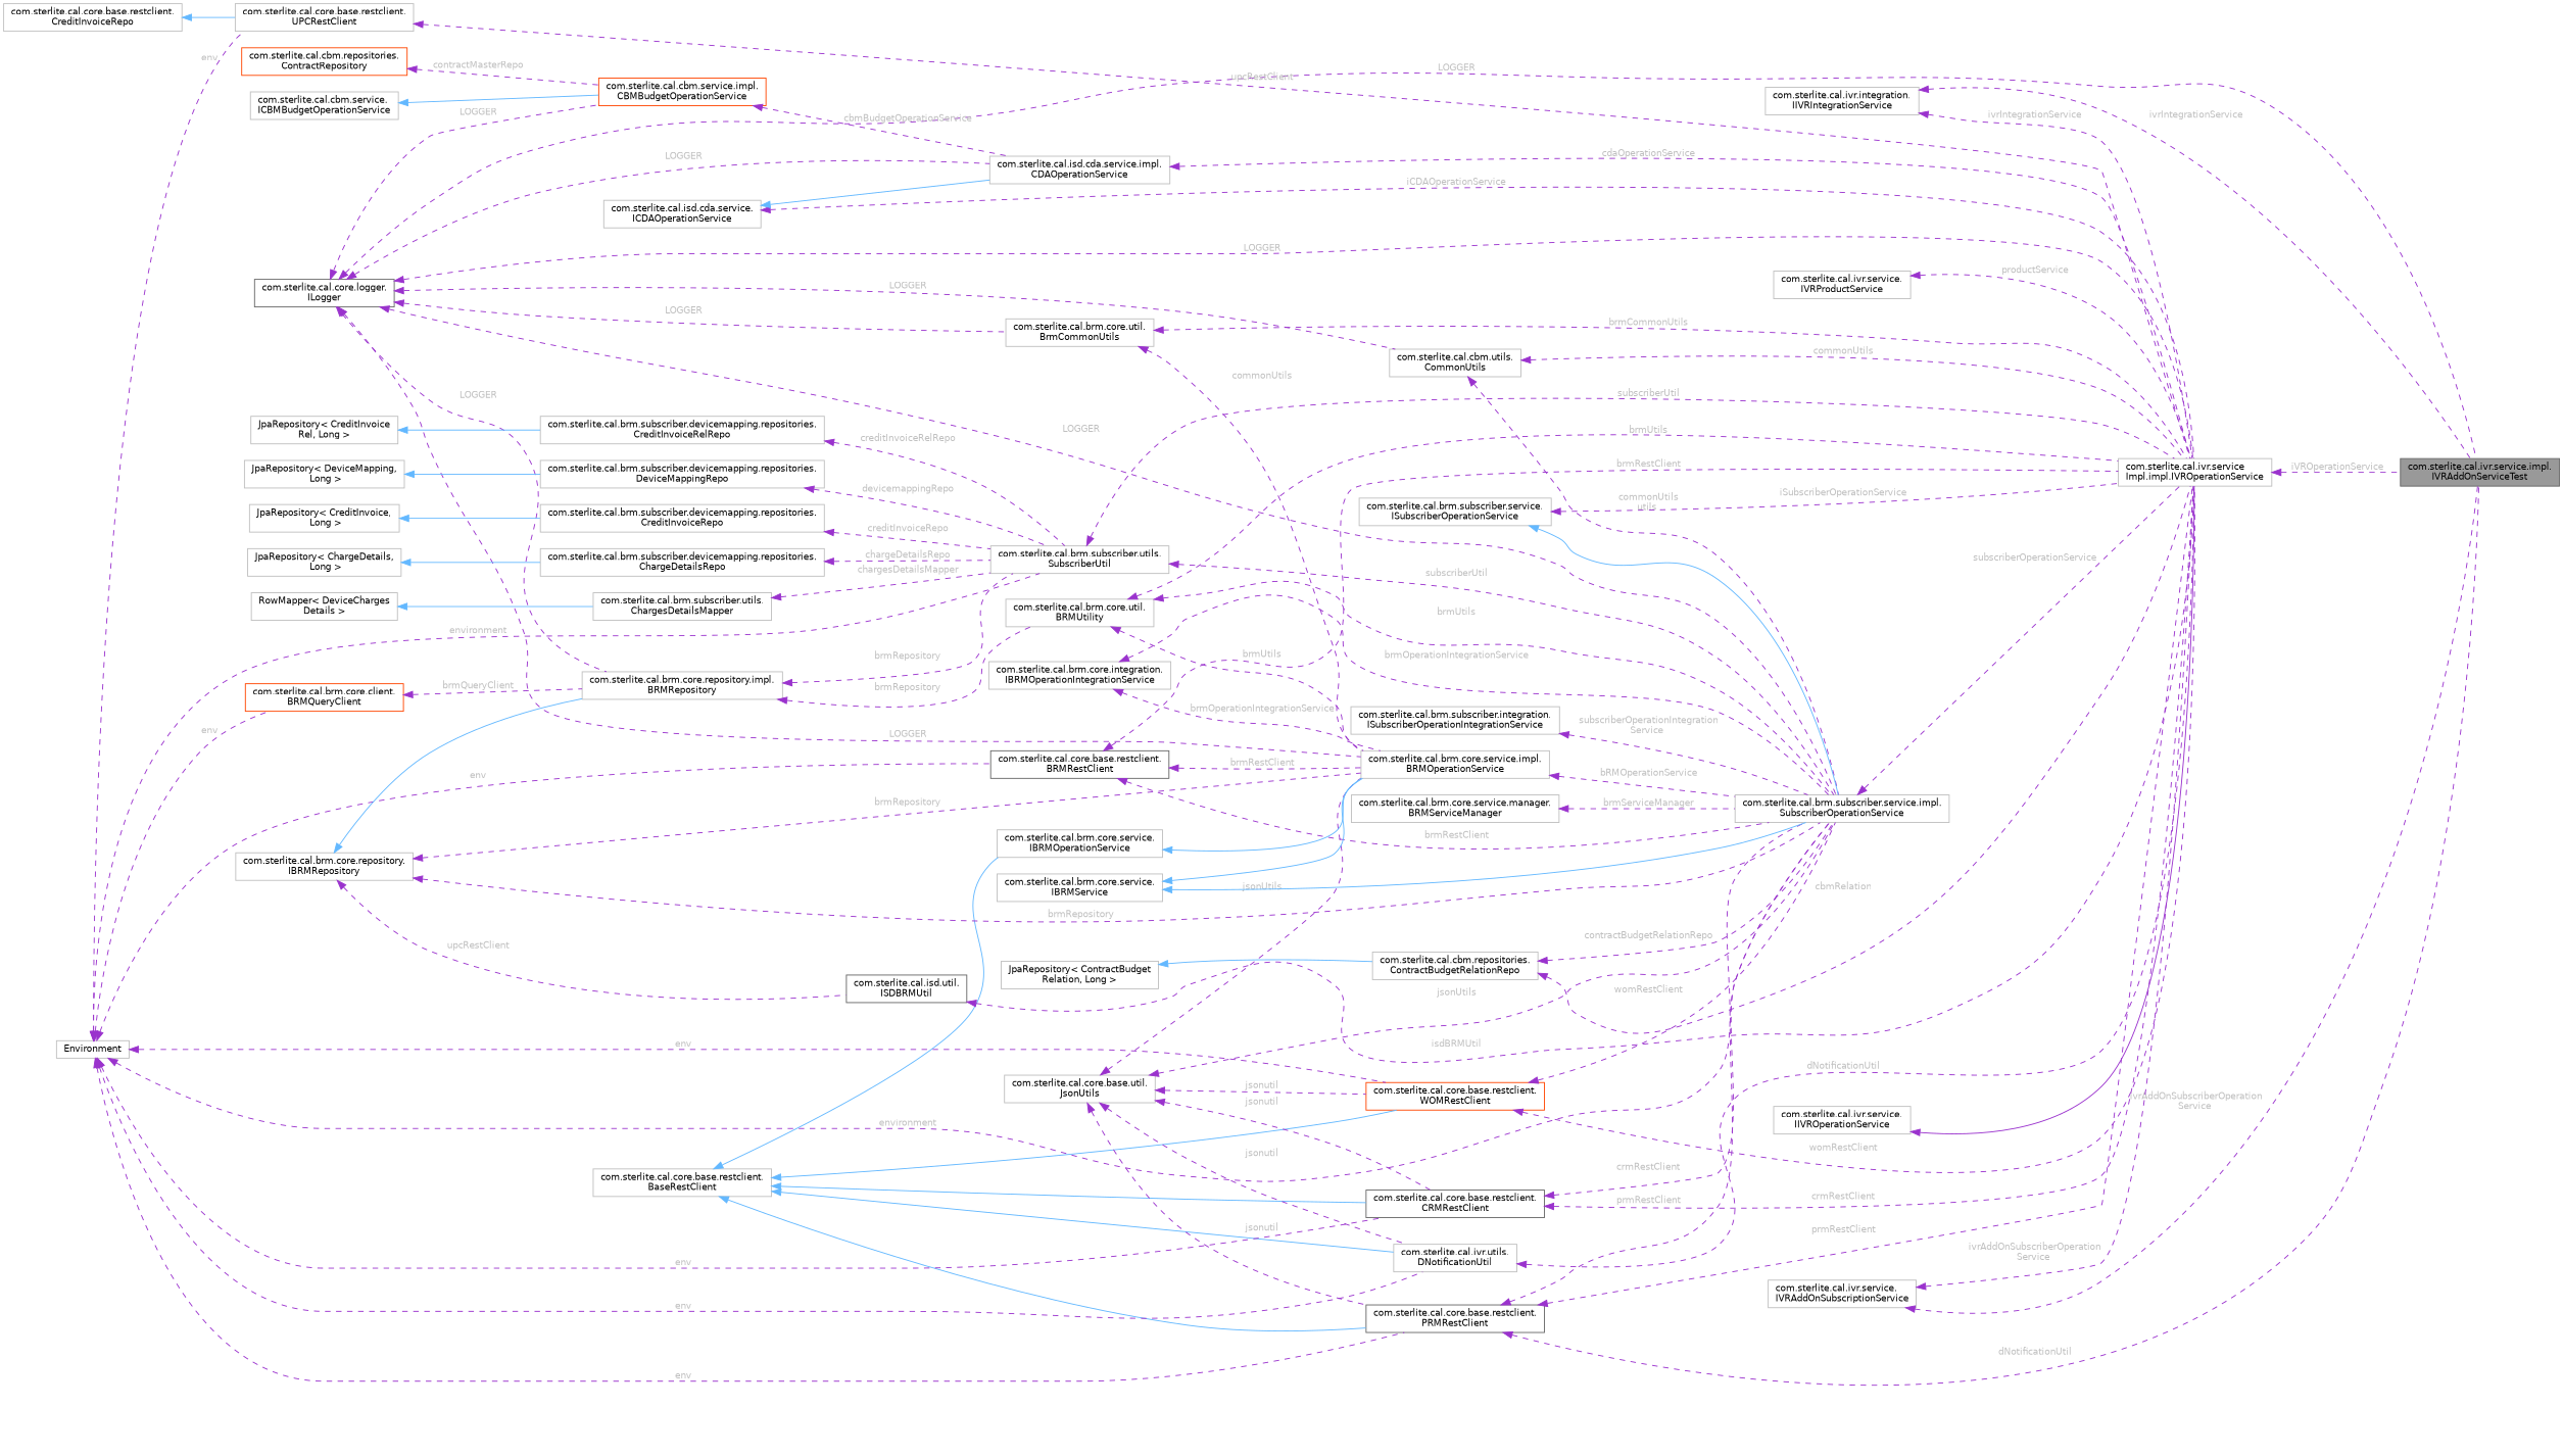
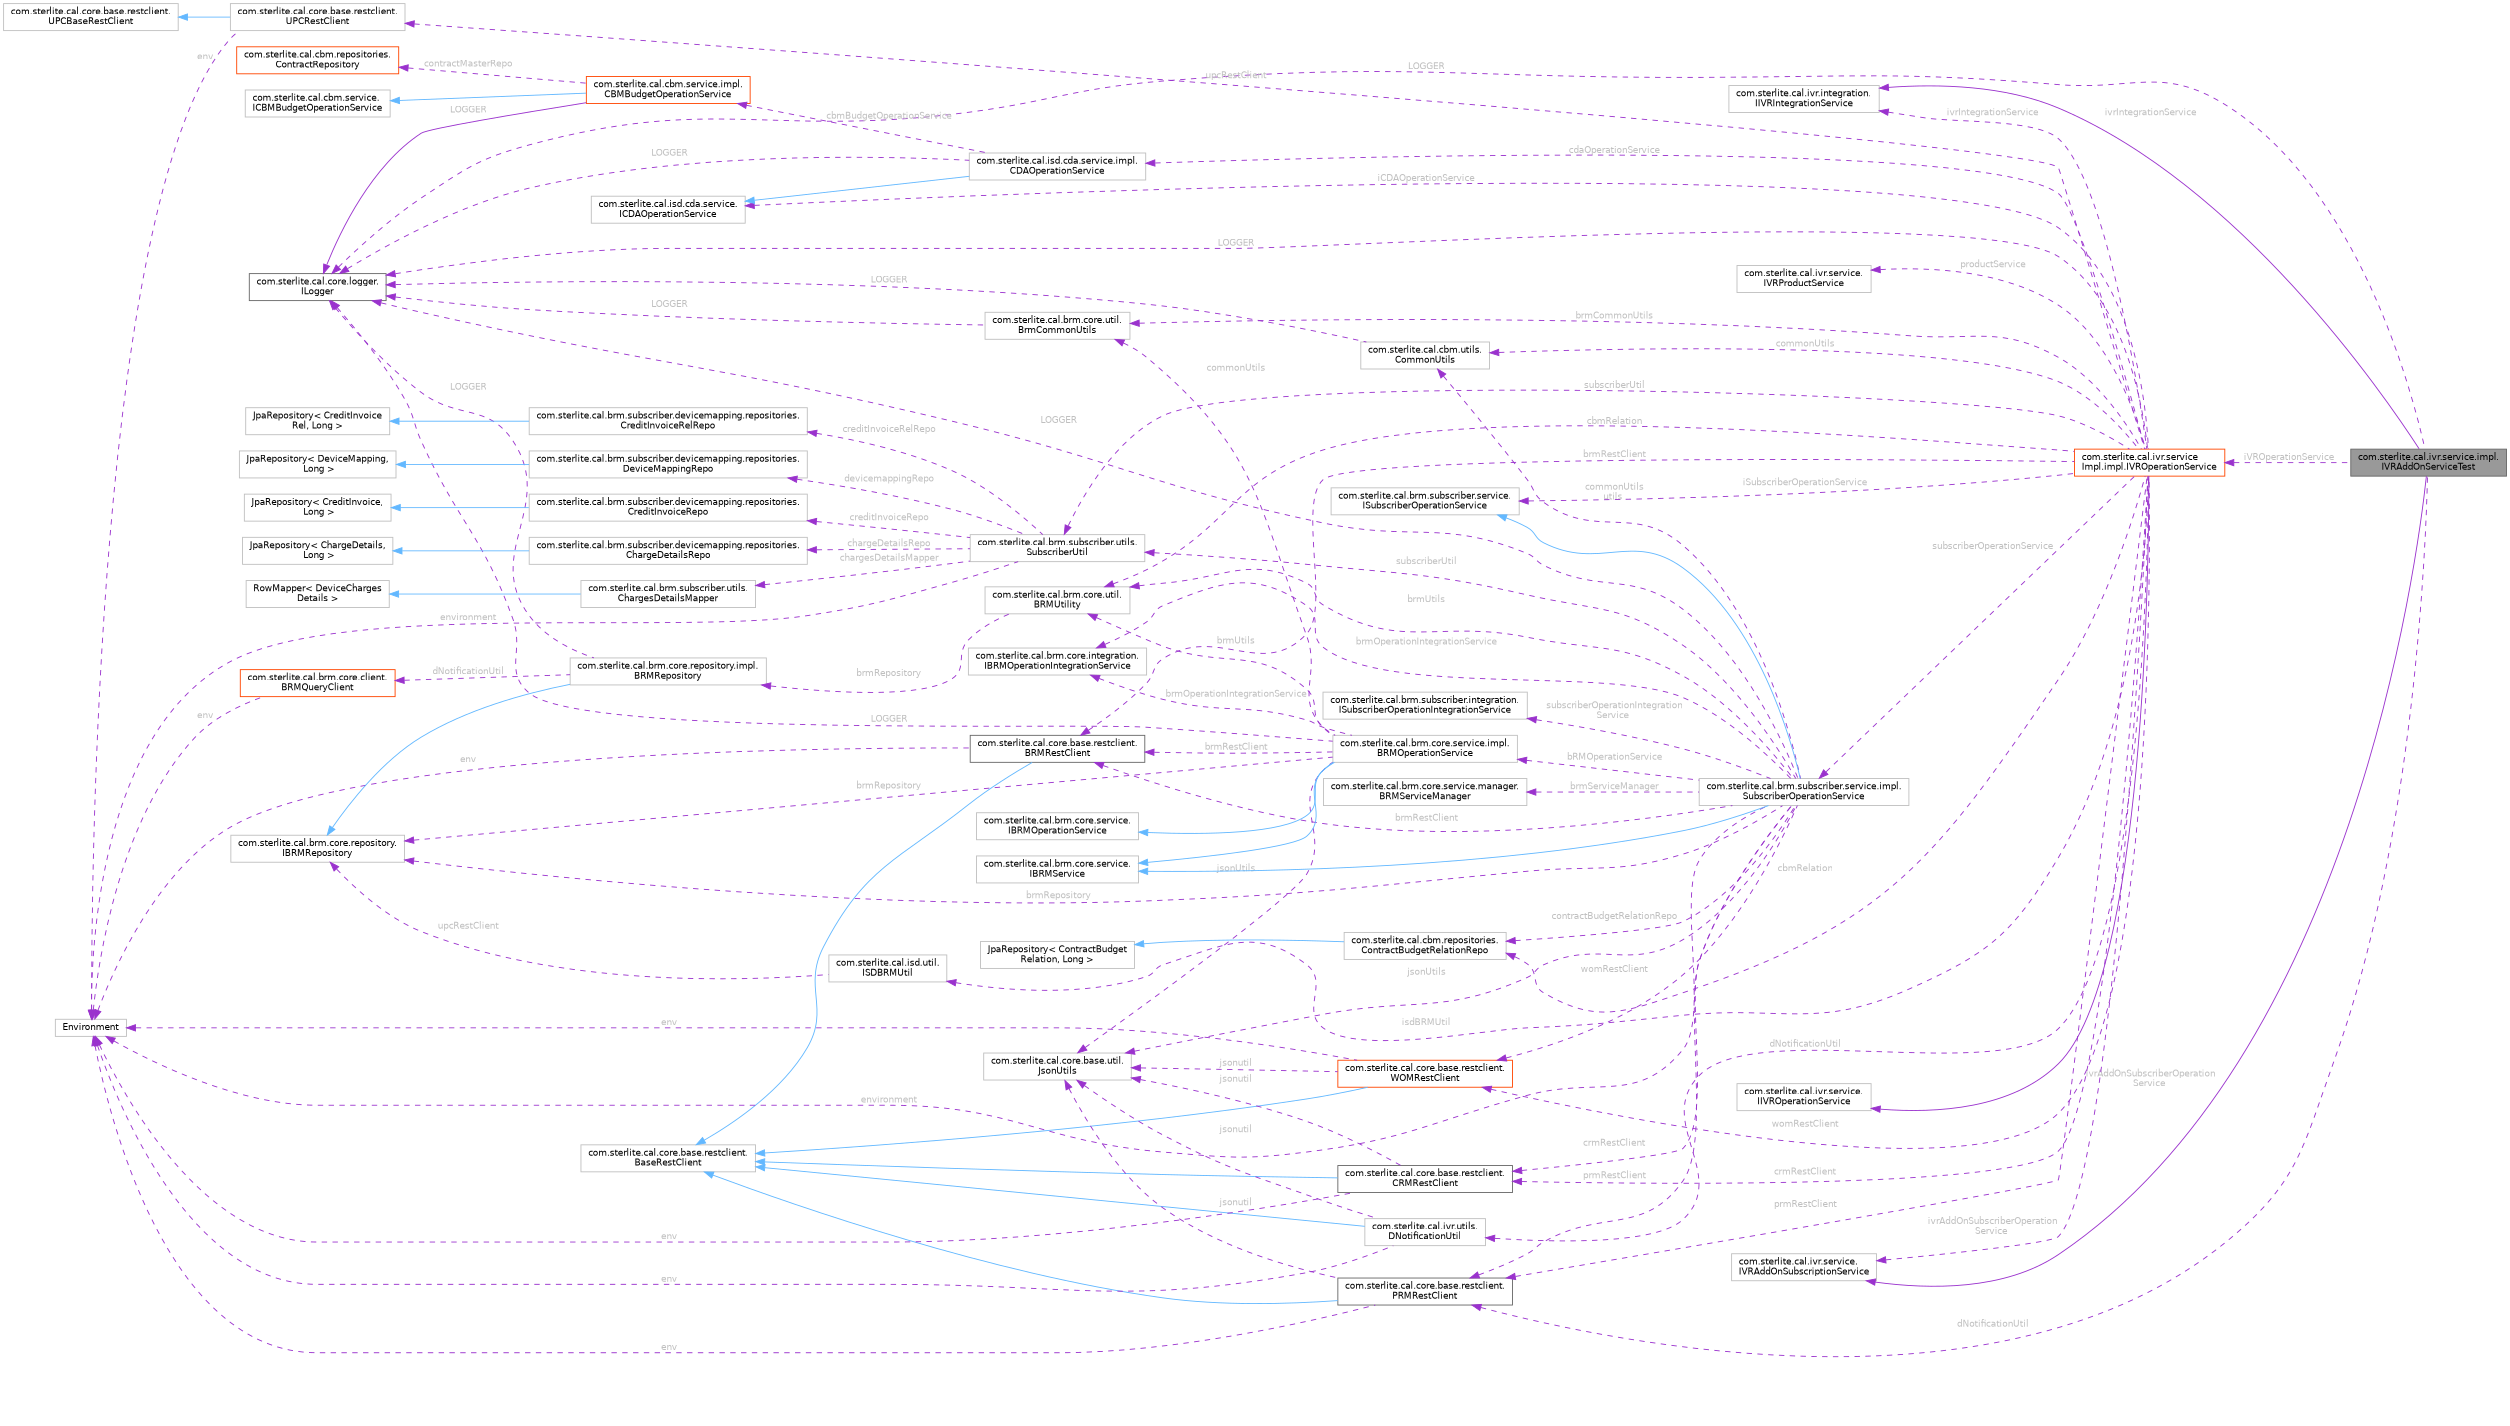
  digraph {
    rankdir=LR
    node [color=grey75 fillcolor=white fontname=Helvetica fontsize=10 shape=box style=filled]
    edge [color=darkorchid3 dir=back fontcolor=grey fontname=Helvetica fontsize=10 labelfontname=Helvetica labelfontsize=10 style=dashed]
    n1 [color=gray40 fillcolor=grey60 fontcolor=black height=0.2 label="com.sterlite.cal.ivr.service.impl.\lIVRAddOnServiceTest" width=0.4]
    n2 [color=gray40 height=0.2 label="com.sterlite.cal.core.logger.\lILogger" width=0.4]
-   n3 [height=0.2 label="com.sterlite.cal.ivr.service\lImpl.impl.IVROperationService" width=0.4]
+   n3 [color=orangered height=0.2 label="com.sterlite.cal.ivr.service\lImpl.impl.IVROperationService" width=0.4]
    n4 [height=0.2 label="com.sterlite.cal.cbm.utils.\lCommonUtils" width=0.4]
    n5 [height=0.2 label="com.sterlite.cal.brm.core.util.\lBrmCommonUtils" width=0.4]
    n6 [height=0.2 label="com.sterlite.cal.brm.core.repository.impl.\lBRMRepository" width=0.4]
    n7 [height=0.2 label="com.sterlite.cal.brm.subscriber.service.impl.\lSubscriberOperationService" width=0.4]
    n8 [height=0.2 label="com.sterlite.cal.brm.core.service.impl.\lBRMOperationService" width=0.4]
    n9 [height=0.2 label="com.sterlite.cal.isd.cda.service.impl.\lCDAOperationService" width=0.4]
    n10 [color=orangered height=0.2 label="com.sterlite.cal.cbm.service.impl.\lCBMBudgetOperationService" width=0.4]
    n11 [height=0.2 label="com.sterlite.cal.brm.subscriber.utils.\lSubscriberUtil" width=0.4]
    n12 [height=0.2 label="com.sterlite.cal.brm.core.util.\lBRMUtility" width=0.4]
    n13 [height=0.2 label="com.sterlite.cal.ivr.service.\lIIVROperationService" width=0.4]
    n14 [height=0.2 label="com.sterlite.cal.ivr.integration.\lIIVRIntegrationService" width=0.4]
    n15 [height=0.2 label="com.sterlite.cal.ivr.utils.\lDNotificationUtil" width=0.4]
    n16 [height=0.2 label="com.sterlite.cal.core.base.restclient.\lBaseRestClient" width=0.4]
    n17 [color=orangered height=0.2 label="com.sterlite.cal.core.base.restclient.\lWOMRestClient" width=0.4]
    n18 [color=gray40 height=0.2 label="com.sterlite.cal.core.base.restclient.\lBRMRestClient" width=0.4]
    n19 [color=gray40 height=0.2 label="com.sterlite.cal.core.base.restclient.\lPRMRestClient" width=0.4]
    n20 [color=gray40 height=0.2 label="com.sterlite.cal.core.base.restclient.\lCRMRestClient" width=0.4]
    n21 [height=0.2 label=Environment width=0.4]
    n22 [color=orangered height=0.2 label="com.sterlite.cal.brm.core.client.\lBRMQueryClient" width=0.4]
    n23 [height=0.2 label="com.sterlite.cal.core.base.restclient.\lUPCRestClient" width=0.4]
    n24 [height=0.2 label="com.sterlite.cal.core.base.util.\lJsonUtils" width=0.4]
    n25 [height=0.2 label="com.sterlite.cal.ivr.service.\lIVRAddOnSubscriptionService" width=0.4]
    n26 [height=0.2 label="com.sterlite.cal.brm.subscriber.service.\lISubscriberOperationService" width=0.4]
    n27 [height=0.2 label="com.sterlite.cal.ivr.service.\lIVRProductService" width=0.4]
    n28 [height=0.2 label="com.sterlite.cal.isd.cda.service.\lICDAOperationService" width=0.4]
    n29 [height=0.2 label="com.sterlite.cal.brm.core.repository.\lIBRMRepository" width=0.4]
-   n30 [color=gray40 height=0.2 label="com.sterlite.cal.isd.util.\lISDBRMUtil" width=0.4]
+   n30 [height=0.2 label="com.sterlite.cal.isd.util.\lISDBRMUtil" width=0.4]
    n31 [height=0.2 label="com.sterlite.cal.brm.subscriber.devicemapping.repositories.\lDeviceMappingRepo" width=0.4]
    n32 [height=0.2 label="JpaRepository\< DeviceMapping,\l Long \>" width=0.4]
    n33 [height=0.2 label="com.sterlite.cal.brm.subscriber.devicemapping.repositories.\lCreditInvoiceRepo" width=0.4]
    n34 [height=0.2 label="JpaRepository\< CreditInvoice,\l Long \>" width=0.4]
    n35 [height=0.2 label="com.sterlite.cal.brm.subscriber.devicemapping.repositories.\lChargeDetailsRepo" width=0.4]
    n36 [height=0.2 label="JpaRepository\< ChargeDetails,\l Long \>" width=0.4]
    n37 [height=0.2 label="com.sterlite.cal.brm.subscriber.utils.\lChargesDetailsMapper" width=0.4]
    n38 [height=0.2 label="RowMapper\< DeviceCharges\lDetails \>" width=0.4]
    n39 [height=0.2 label="com.sterlite.cal.brm.subscriber.devicemapping.repositories.\lCreditInvoiceRelRepo" width=0.4]
    n40 [height=0.2 label="JpaRepository\< CreditInvoice\lRel, Long \>" width=0.4]
    n41 [height=0.2 label="com.sterlite.cal.brm.core.service.\lIBRMService" width=0.4]
    n42 [height=0.2 label="com.sterlite.cal.brm.subscriber.integration.\lISubscriberOperationIntegrationService" width=0.4]
    n43 [height=0.2 label="com.sterlite.cal.brm.core.integration.\lIBRMOperationIntegrationService" width=0.4]
    n44 [height=0.2 label="com.sterlite.cal.brm.core.service.\lIBRMOperationService" width=0.4]
    n45 [height=0.2 label="com.sterlite.cal.brm.core.service.manager.\lBRMServiceManager" width=0.4]
    n46 [height=0.2 label="com.sterlite.cal.cbm.repositories.\lContractBudgetRelationRepo" width=0.4]
    n47 [height=0.2 label="JpaRepository\< ContractBudget\lRelation, Long \>" width=0.4]
    n48 [height=0.2 label="com.sterlite.cal.cbm.service.\lICBMBudgetOperationService" width=0.4]
    n49 [color=orangered height=0.2 label="com.sterlite.cal.cbm.repositories.\lContractRepository" width=0.4]
-   n50 [height=0.2 label="com.sterlite.cal.core.base.restclient.\lCreditInvoiceRepo" width=0.4]
+   n50 [height=0.2 label="com.sterlite.cal.core.base.restclient.\lUPCBaseRestClient" width=0.4]
    n2 -> n1 [label=" LOGGER"]
    n2 -> n3 [label=" LOGGER"]
    n2 -> n4 [label=" LOGGER"]
    n2 -> n5 [label=" LOGGER"]
    n2 -> n6 [label=" LOGGER"]
    n2 -> n7 [label=" LOGGER"]
    n2 -> n8 [label=" LOGGER"]
    n2 -> n9 [label=" LOGGER"]
-   n2 -> n10 [label=" LOGGER"]
+   n2 -> n10 [label=" LOGGER" style=solid]
    n3 -> n1 [label=" iVROperationService"]
    n4 -> n3 [label=" commonUtils"]
    n4 -> n7 [label=" commonUtils\nutils"]
    n5 -> n3 [label=" brmCommonUtils"]
    n5 -> n8 [label=" commonUtils"]
-   n6 -> n11 [label=" brmRepository"]
    n6 -> n12 [label=" brmRepository"]
    n7 -> n3 [label=" subscriberOperationService"]
    n8 -> n7 [label=" bRMOperationService"]
    n9 -> n3 [label=" cdaOperationService"]
    n10 -> n9 [label=" cbmBudgetOperationService"]
    n11 -> n3 [label=" subscriberUtil"]
    n11 -> n7 [label=" subscriberUtil"]
-   n12 -> n3 [label=" brmUtils"]
+   n12 -> n3 [label=" cbmRelation"]
    n12 -> n7 [label=" brmUtils"]
    n12 -> n8 [label=" brmUtils"]
    n13 -> n3 [style=solid fontcolor=""]
-   n14 -> n1 [label=" ivrIntegrationService"]
+   n14 -> n1 [label=" ivrIntegrationService" style=solid]
    n14 -> n3 [label=" ivrIntegrationService"]
    n15 -> n3 [label=" dNotificationUtil"]
    n16 -> n15 [color=steelblue1 style=solid fontcolor=""]
    n16 -> n17 [color=steelblue1 style=solid fontcolor=""]
-   n16 -> n44 [color=steelblue1 style=solid fontcolor=""]
+   n16 -> n18 [color=steelblue1 style=solid fontcolor=""]
    n16 -> n19 [color=steelblue1 style=solid fontcolor=""]
    n16 -> n20 [color=steelblue1 style=solid fontcolor=""]
    n17 -> n3 [label=" womRestClient"]
    n17 -> n7 [label=" womRestClient"]
    n18 -> n3 [label=" brmRestClient"]
    n18 -> n7 [label=" brmRestClient"]
    n18 -> n8 [label=" brmRestClient"]
    n19 -> n1 [label=" dNotificationUtil"]
    n19 -> n3 [label=" prmRestClient"]
    n19 -> n7 [label=" prmRestClient"]
    n20 -> n3 [label=" crmRestClient"]
    n20 -> n7 [label=" crmRestClient"]
    n21 -> n7 [label=" environment"]
    n21 -> n11 [label=" environment"]
    n21 -> n15 [label=" env"]
    n21 -> n17 [label=" env"]
    n21 -> n18 [label=" env"]
    n21 -> n19 [label=" env"]
    n21 -> n20 [label=" env"]
    n21 -> n22 [label=" env"]
    n21 -> n23 [label=" env"]
-   n22 -> n6 [label=" brmQueryClient"]
+   n22 -> n6 [label=" dNotificationUtil"]
    n23 -> n3 [label=" upcRestClient"]
    n24 -> n7 [label=" jsonUtils"]
    n24 -> n8 [label=" jsonUtils"]
    n24 -> n15 [label=" jsonutil"]
    n24 -> n17 [label=" jsonutil"]
    n24 -> n19 [label=" jsonutil"]
    n24 -> n20 [label=" jsonutil"]
-   n25 -> n1 [label=" ivrAddOnSubscriberOperation\lService"]
+   n25 -> n1 [label=" ivrAddOnSubscriberOperation\lService" style=solid]
    n25 -> n3 [label=" ivrAddOnSubscriberOperation\lService"]
    n26 -> n3 [label=" iSubscriberOperationService"]
    n26 -> n7 [color=steelblue1 style=solid fontcolor=""]
    n27 -> n3 [label=" productService"]
    n28 -> n3 [label=" iCDAOperationService"]
    n28 -> n9 [color=steelblue1 style=solid fontcolor=""]
    n29 -> n6 [color=steelblue1 style=solid fontcolor=""]
    n29 -> n7 [label=" brmRepository"]
    n29 -> n8 [label=" brmRepository"]
    n29 -> n30 [label=" upcRestClient"]
    n30 -> n3 [label=" isdBRMUtil"]
    n31 -> n11 [label=" devicemappingRepo"]
    n32 -> n31 [color=steelblue1 style=solid fontcolor=""]
    n33 -> n11 [label=" creditInvoiceRepo"]
    n34 -> n33 [color=steelblue1 style=solid fontcolor=""]
    n35 -> n11 [label=" chargeDetailsRepo"]
    n36 -> n35 [color=steelblue1 style=solid fontcolor=""]
    n37 -> n11 [label=" chargesDetailsMapper"]
    n38 -> n37 [color=steelblue1 style=solid fontcolor=""]
    n39 -> n11 [label=" creditInvoiceRelRepo"]
    n40 -> n39 [color=steelblue1 style=solid fontcolor=""]
    n41 -> n7 [color=steelblue1 style=solid fontcolor=""]
    n41 -> n8 [color=steelblue1 style=solid fontcolor=""]
    n42 -> n7 [label=" subscriberOperationIntegration\lService"]
    n43 -> n7 [label=" brmOperationIntegrationService"]
    n43 -> n8 [label=" brmOperationIntegrationService"]
    n44 -> n8 [color=steelblue1 style=solid fontcolor=""]
    n45 -> n7 [label=" brmServiceManager"]
    n46 -> n3 [label=" cbmRelation"]
    n46 -> n7 [label=" contractBudgetRelationRepo"]
    n47 -> n46 [color=steelblue1 style=solid fontcolor=""]
    n48 -> n10 [color=steelblue1 style=solid fontcolor=""]
    n49 -> n10 [label=" contractMasterRepo"]
    n50 -> n23 [color=steelblue1 style=solid fontcolor=""]
  }
